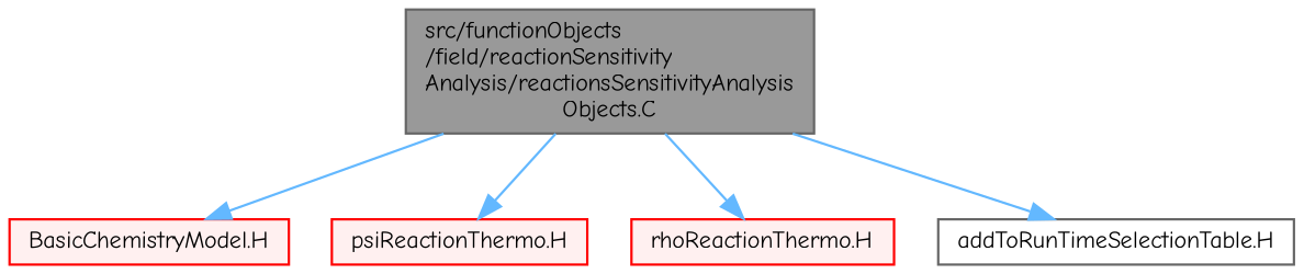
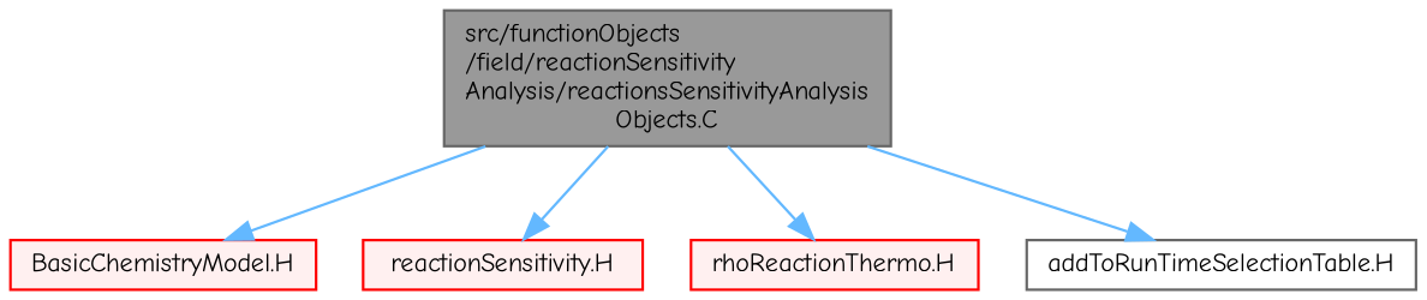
  digraph {
    fontname="Comic Neue"
    node [color=red fillcolor="#FFF0F0" fontname="Comic Neue" fontsize=10 shape=box style=filled]
    edge [color=steelblue1 fontname="Comic Neue" fontsize=10 labelfontname=Helvetica labelfontsize=10 style=solid]
    n1 [color=gray40 fillcolor=grey60 fontcolor=black height=0.2 label="src/functionObjects\l/field/reactionSensitivity\lAnalysis/reactionsSensitivityAnalysis\lObjects.C" width=0.4]
    n2 [height=0.2 label="BasicChemistryModel.H" width=0.4]
-   n3 [height=0.2 label="psiReactionThermo.H" width=0.4]
+   n3 [height=0.2 label="reactionSensitivity.H" width=0.4]
    n4 [height=0.2 label="rhoReactionThermo.H" width=0.4]
    n5 [color=grey40 fillcolor=white height=0.2 label="addToRunTimeSelectionTable.H" width=0.4]
    n1 -> n2
    n1 -> n3
    n1 -> n4
    n1 -> n5
  }
